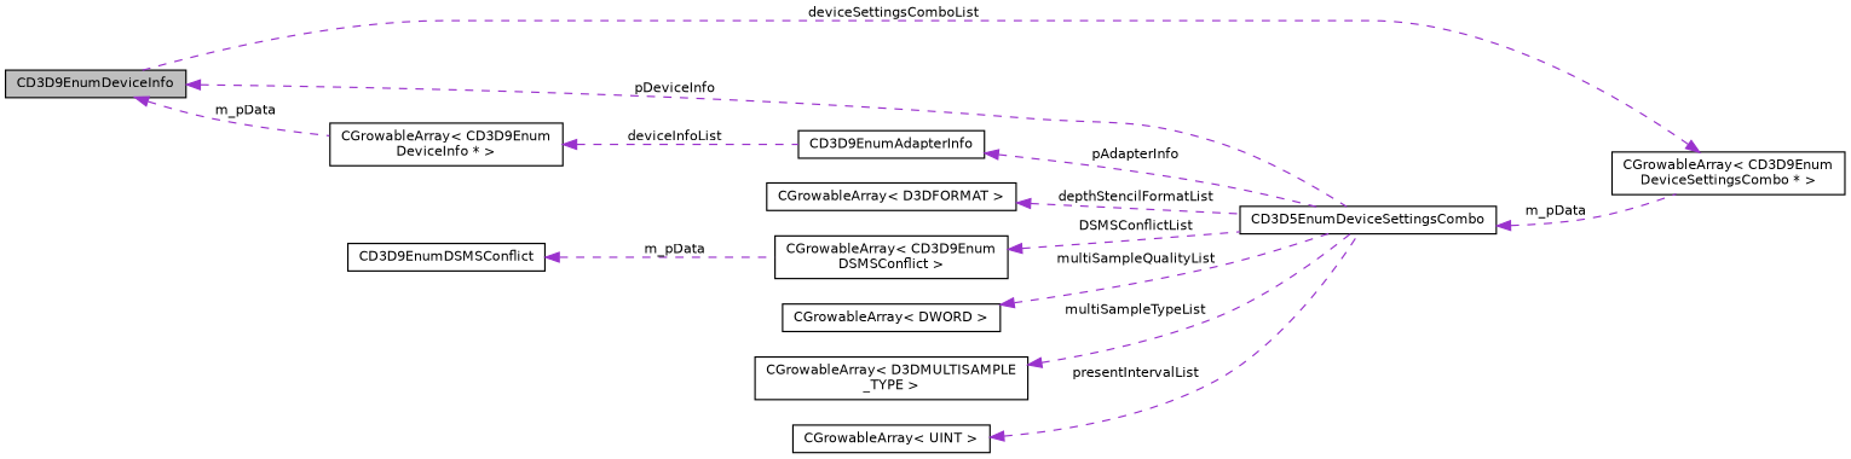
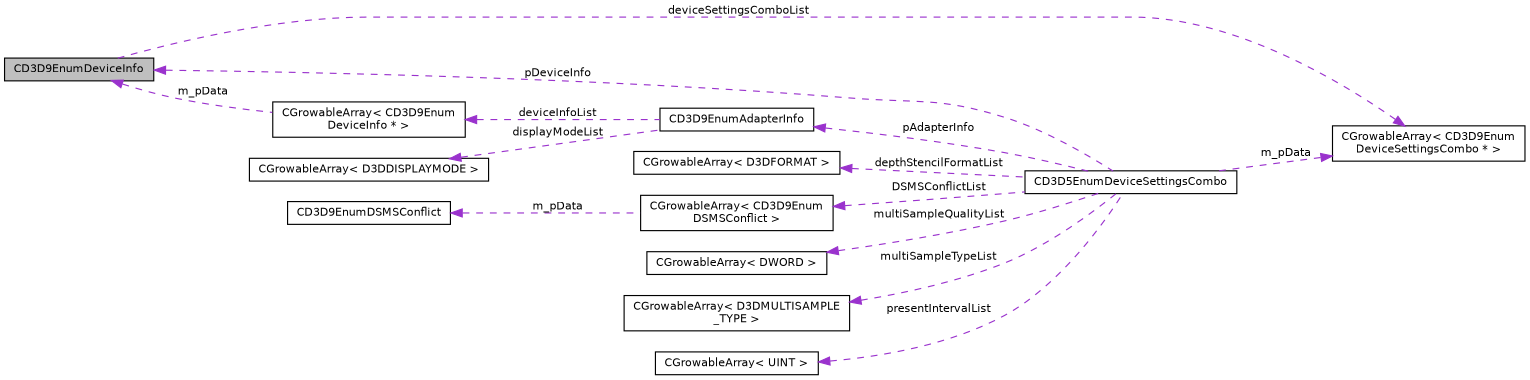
  digraph {
    rankdir=LR
    node [color=black fillcolor=white fontname=Helvetica fontsize=10 shape=record style=filled]
    edge [color=darkorchid3 dir=back fontname=Helvetica fontsize=10 labelfontname=Helvetica labelfontsize=10 style=dashed]
    n1 [fillcolor=grey75 fontcolor=black height=0.2 label=CD3D9EnumDeviceInfo width=0.4]
    n2 [height=0.2 label=CD3D5EnumDeviceSettingsCombo width=0.4]
    n3 [height=0.2 label="CGrowableArray\< CD3D9Enum\lDeviceInfo * \>" width=0.4]
    n4 [height=0.2 label="CGrowableArray\< CD3D9Enum\lDeviceSettingsCombo * \>" width=0.4]
    n5 [height=0.2 label=CD3D9EnumAdapterInfo width=0.4]
    n6 [height=0.2 label="CGrowableArray\< CD3D9Enum\lDSMSConflict \>" width=0.4]
    n7 [height=0.2 label=CD3D9EnumDSMSConflict width=0.4]
    n8 [height=0.2 label="CGrowableArray\< DWORD \>" width=0.4]
    n9 [height=0.2 label="CGrowableArray\< D3DMULTISAMPLE\l_TYPE \>" width=0.4]
+   n10 [height=0.2 label="CGrowableArray\< D3DDISPLAYMODE \>" width=0.4]
    n11 [height=0.2 label="CGrowableArray\< UINT \>" width=0.4]
    n12 [height=0.2 label="CGrowableArray\< D3DFORMAT \>" width=0.4]
    n1 -> n2 [label=" pDeviceInfo"]
    n1 -> n3 [label=" m_pData"]
-   n2 -> n4 [label=" m_pData"]
+   n4 -> n2 [label=" m_pData"]
    n3 -> n5 [label=" deviceInfoList"]
    n4 -> n1 [label=" deviceSettingsComboList"]
    n5 -> n2 [label=" pAdapterInfo"]
    n6 -> n2 [label=" DSMSConflictList"]
    n7 -> n6 [label=" m_pData"]
    n8 -> n2 [label=" multiSampleQualityList"]
    n9 -> n2 [label=" multiSampleTypeList"]
+   n10 -> n5 [label=" displayModeList"]
    n11 -> n2 [label=" presentIntervalList"]
    n12 -> n2 [label=" depthStencilFormatList"]
  }
